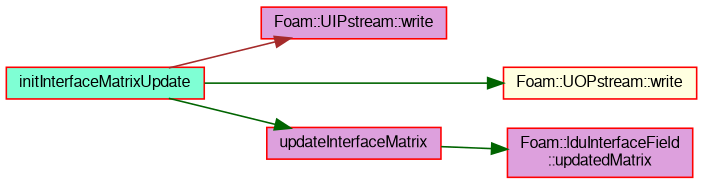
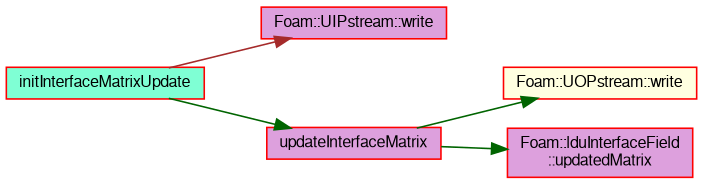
  digraph {
    rankdir=LR
    node [color=red fillcolor=plum fontname=FreeSans fontsize=10 shape=record style=filled]
    edge [color=darkgreen fontname=FreeSans fontsize=10 labelfontname=FreeSans labelfontsize=10 style=solid]
    n1 [fillcolor=aquamarine fontcolor=black height=0.2 label=initInterfaceMatrixUpdate width=0.4]
    n2 [height=0.2 label="Foam::UIPstream::write" width=0.4]
    n3 [height=0.2 label=updateInterfaceMatrix width=0.4]
    n4 [fillcolor=lightyellow height=0.2 label="Foam::UOPstream::write" width=0.4]
    n5 [height=0.2 label="Foam::lduInterfaceField\l::updatedMatrix" width=0.4]
    n1 -> n2 [color=brown]
    n1 -> n3
-   n1 -> n4
+   n3 -> n4
    n3 -> n5
  }
